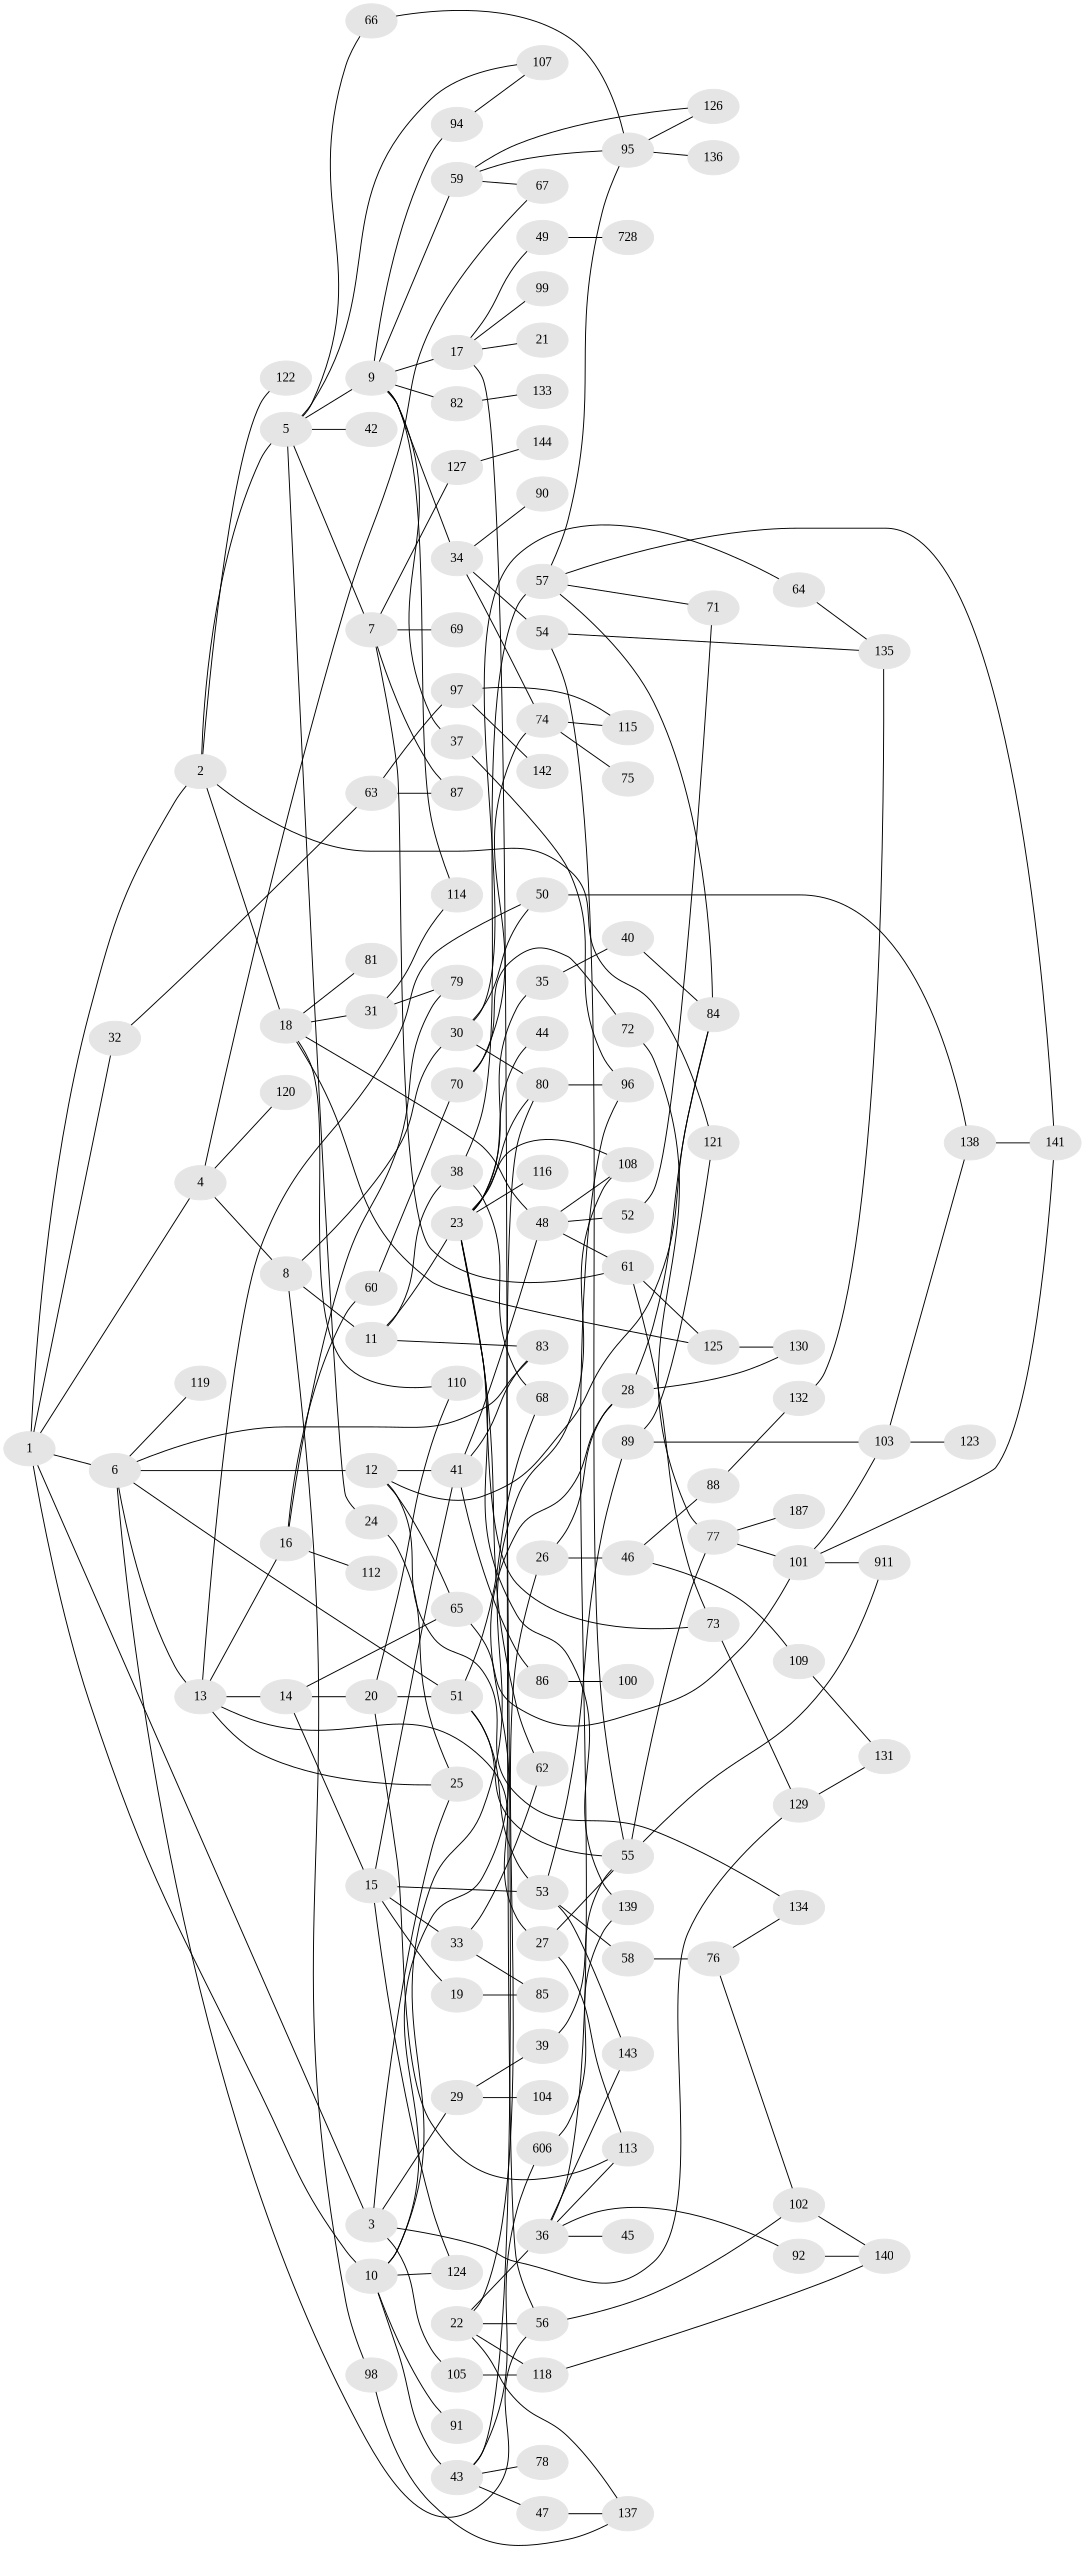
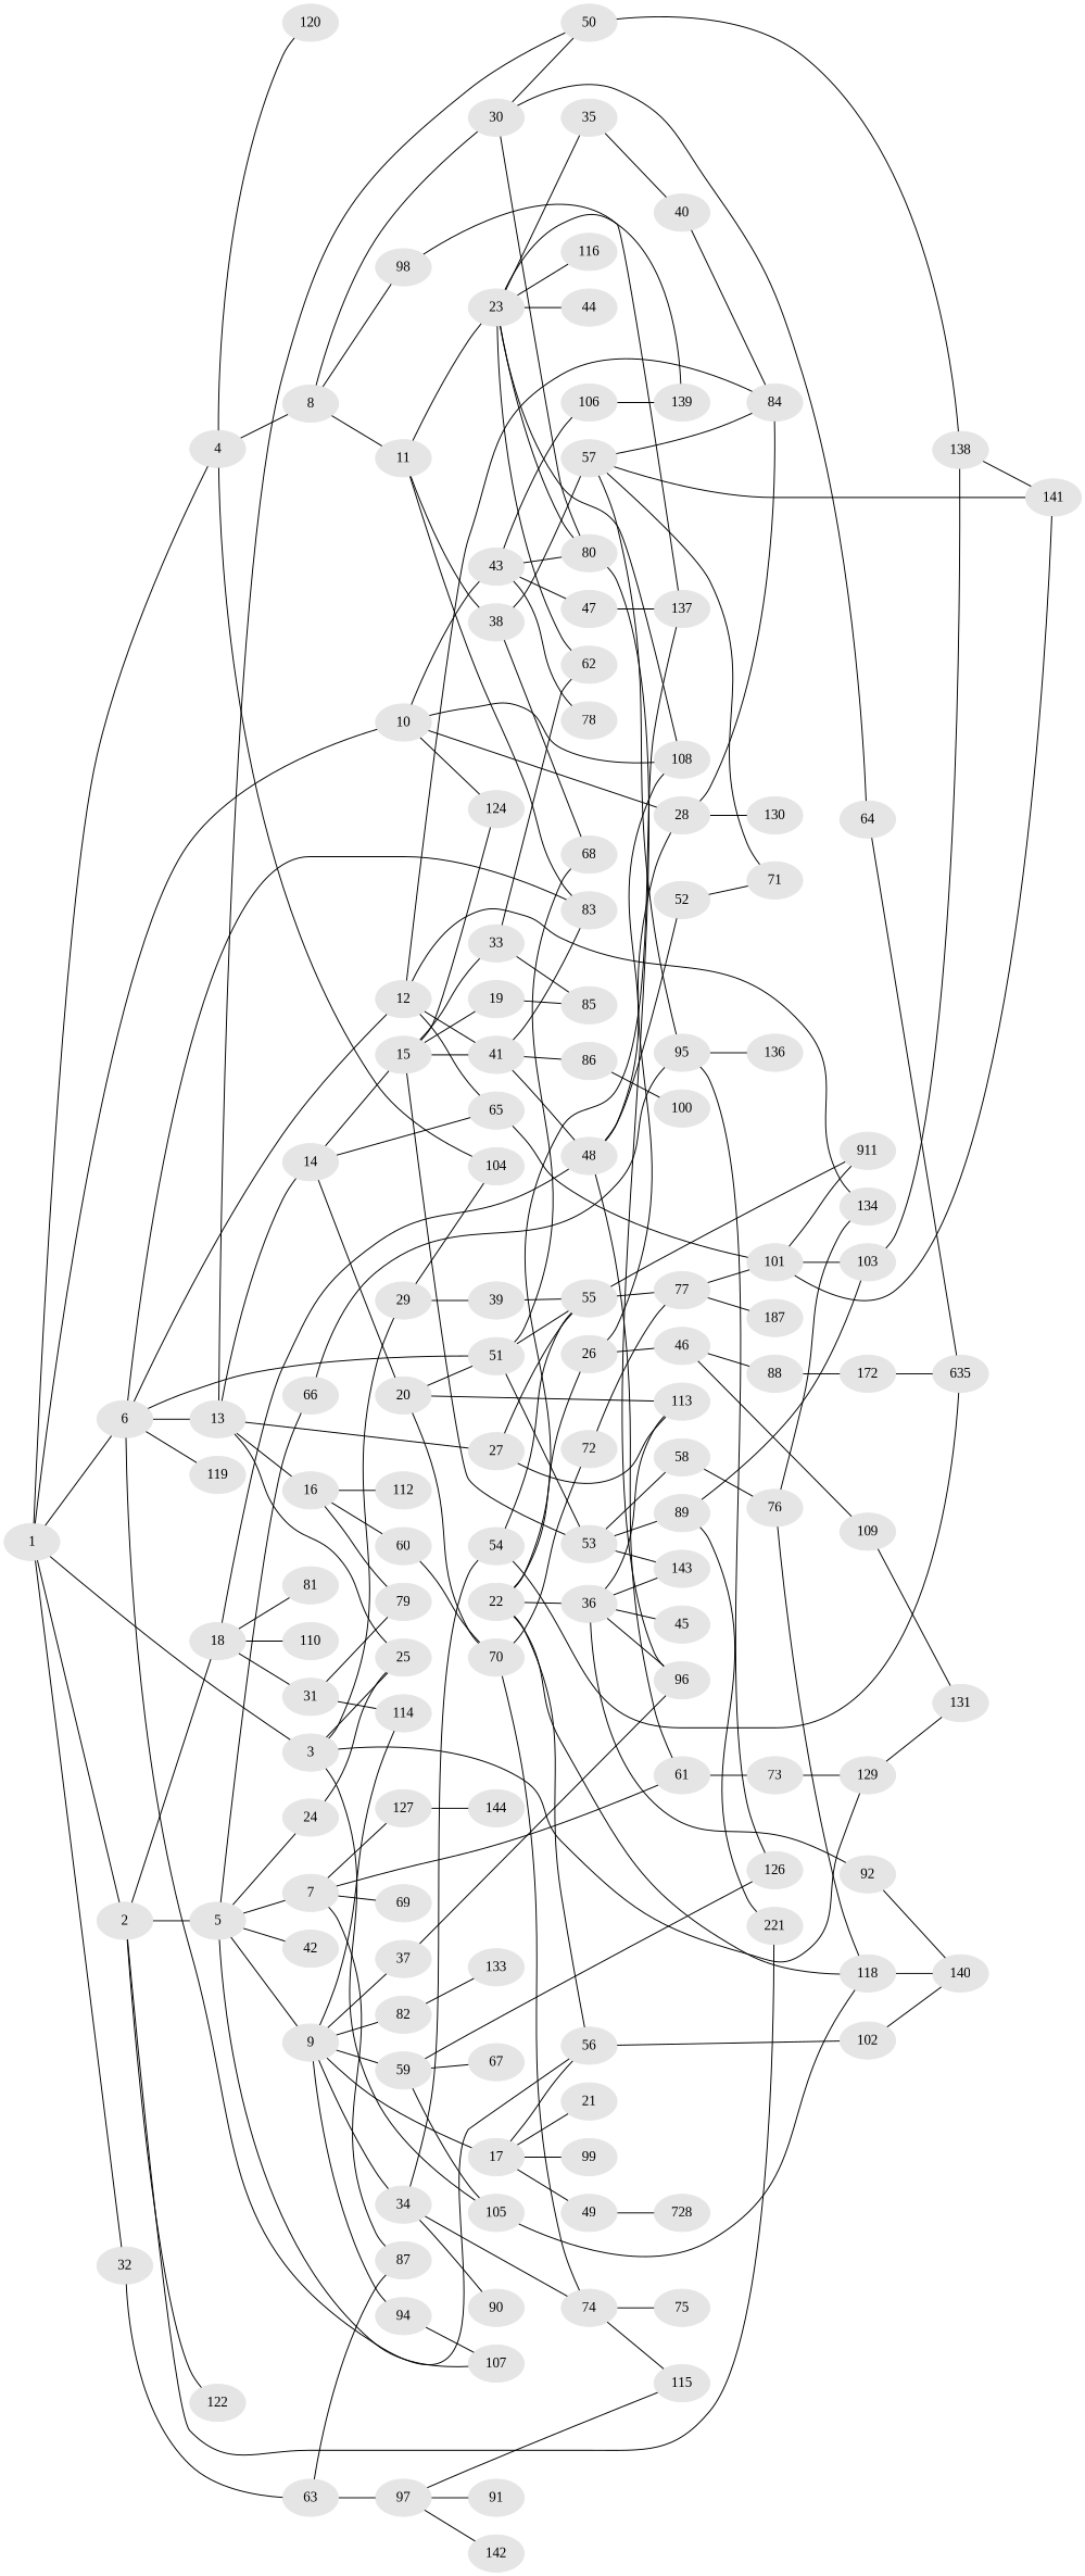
  graph {
    fontname="Liberation Serif"
    rankdir=LR
    node [color=gray90 fontname="Liberation Serif" style=filled]
    edge [fontname="Liberation Serif"]
    1
    2
    3
    4
    6
    10
    32
    5
    18
-   121
+   121 [label=221]
    122
    25
    29
    105
    129
    8
    67
    120
    12
    13
    51
    56
    83
    119
    28
    43
    91
    108
    124
    63
    7
    9
    24
    42
    66
    107
    31
    48
    81
    110
-   125
    22
    26
    36
    118
    137
    39
    104
    131
    11
    30
    98
    61
    69
    87
    127
    17
    34
    37
    59
    82
    94
    114
    95
    41
    65
    84
    134
    14
    16
    27
    50
    53
    55
    68
    102
    73
    144
    23
    38
    80
    64
    21
    49
    99
    54
    74
    90
    96
    126
    133
    130
    47
    78
-   106 [label=606]
+   106
    35
    44
    62
    116
    139
    57
    86
    101
    15
    20
    60
    79
    112
    113
    138
    19
    33
    85
    143
    58
    89
    70
    n118 [label=728]
    52
    46
    45
    92
    140
    40
    88
    109
    77
    n128 [label=911]
-   135
+   135 [label=635]
    97
    75
    115
    71
    141
    100
-   132
+   132 [label=172]
    76
    103
    n139 [label=187]
    136
    72
    142
-   123
    1 -- 2
    1 -- 3
    1 -- 4
    1 -- 6
    1 -- 10
    1 -- 32
    2 -- 5
    2 -- 18
    2 -- 121
    2 -- 122
    3 -- 25
    3 -- 29
    3 -- 105
    3 -- 129
    4 -- 8
-   4 -- 67
+   4 -- 104
    4 -- 120
    6 -- 12
    6 -- 13
    6 -- 51
    6 -- 56
    6 -- 83
    6 -- 119
    10 -- 28
    10 -- 43
-   10 -- 91
+   97 -- 91
    10 -- 108
    10 -- 124
    32 -- 63
    5 -- 7
    5 -- 9
    5 -- 24
    5 -- 42
    5 -- 66
    5 -- 107
    18 -- 31
    18 -- 48
    18 -- 81
    18 -- 110
-   18 -- 125
    29 -- 39
    29 -- 104
    105 -- 118
    129 -- 131
    8 -- 11
    8 -- 30
    8 -- 98
    12 -- 41
    12 -- 65
    12 -- 84
    12 -- 134
    13 -- 25
    13 -- 14
    13 -- 16
    13 -- 27
    13 -- 50
    51 -- 53
    51 -- 55
    51 -- 68
    56 -- 102
    28 -- 84
    28 -- 130
    43 -- 80
    43 -- 47
    43 -- 78
    43 -- 106
    63 -- 87
    63 -- 97
    7 -- 61
    7 -- 69
    7 -- 87
    7 -- 127
    9 -- 17
    9 -- 34
    9 -- 37
    9 -- 59
    9 -- 82
    9 -- 94
    9 -- 114
    24 -- 25
    66 -- 95
    31 -- 114
    31 -- 79
    48 -- 108
    48 -- 61
    48 -- 52
-   125 -- 130
    22 -- 56
    22 -- 26
    22 -- 36
    22 -- 118
    22 -- 137
    26 -- 28
    26 -- 46
    36 -- 96
    36 -- 113
    36 -- 143
    36 -- 45
    36 -- 92
    118 -- 140
    39 -- 55
    11 -- 83
    11 -- 23
    11 -- 38
    30 -- 50
    30 -- 80
    30 -- 64
    98 -- 137
-   61 -- 125
    61 -- 73
    127 -- 144
    17 -- 56
    17 -- 21
    17 -- 49
    17 -- 99
    34 -- 54
    34 -- 74
    34 -- 90
    37 -- 96
-   59 -- 95
+   59 -- 105
    59 -- 67
    59 -- 126
    82 -- 133
    94 -- 107
    95 -- 126
    95 -- 136
    41 -- 83
    41 -- 48
    41 -- 86
    65 -- 101
    14 -- 65
    14 -- 15
    14 -- 20
    16 -- 60
    16 -- 79
    16 -- 112
    27 -- 55
    27 -- 113
    50 -- 138
    53 -- 143
    53 -- 58
    53 -- 89
    55 -- 77
    55 -- n128
    102 -- 140
    73 -- 129
    23 -- 108
-   23 -- 73
    23 -- 80
    23 -- 35
    23 -- 44
    23 -- 62
    23 -- 116
    23 -- 139
    38 -- 68
    38 -- 57
    80 -- 96
    64 -- 135
    49 -- n118
    54 -- 55
    54 -- 135
    74 -- 75
    74 -- 115
    47 -- 137
    106 -- 139
    35 -- 40
    57 -- 95
    57 -- 84
    57 -- 71
    57 -- 141
    86 -- 100
    101 -- n128
    101 -- 141
    101 -- 103
    15 -- 124
    15 -- 41
    15 -- 53
    15 -- 19
    15 -- 33
    20 -- 51
-   20 -- 110
+   20 -- 70
    20 -- 113
    60 -- 70
    138 -- 141
    19 -- 85
    33 -- 62
    33 -- 85
    58 -- 76
    89 -- 121
    89 -- 103
    70 -- 74
    70 -- 72
    52 -- 71
    46 -- 88
    46 -- 109
    92 -- 140
    40 -- 84
    88 -- 132
    109 -- 131
    77 -- 101
    77 -- n139
    97 -- 115
    97 -- 142
    132 -- 135
-   76 -- 102
+   76 -- 118
    76 -- 134
    103 -- 138
-   103 -- 123
    72 -- 77
  }
